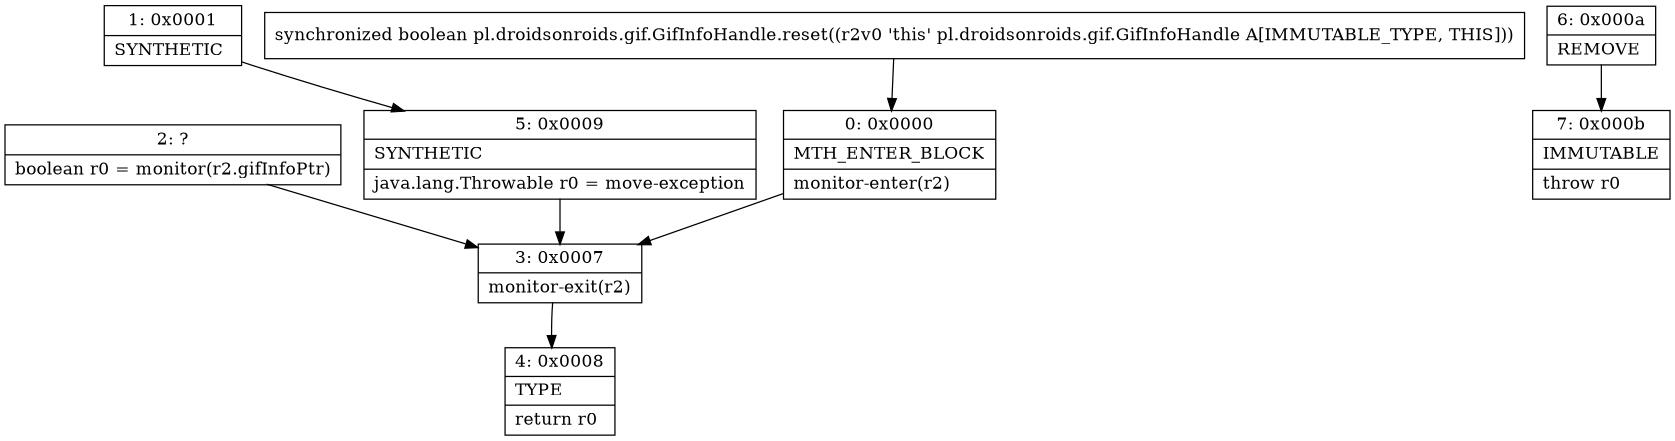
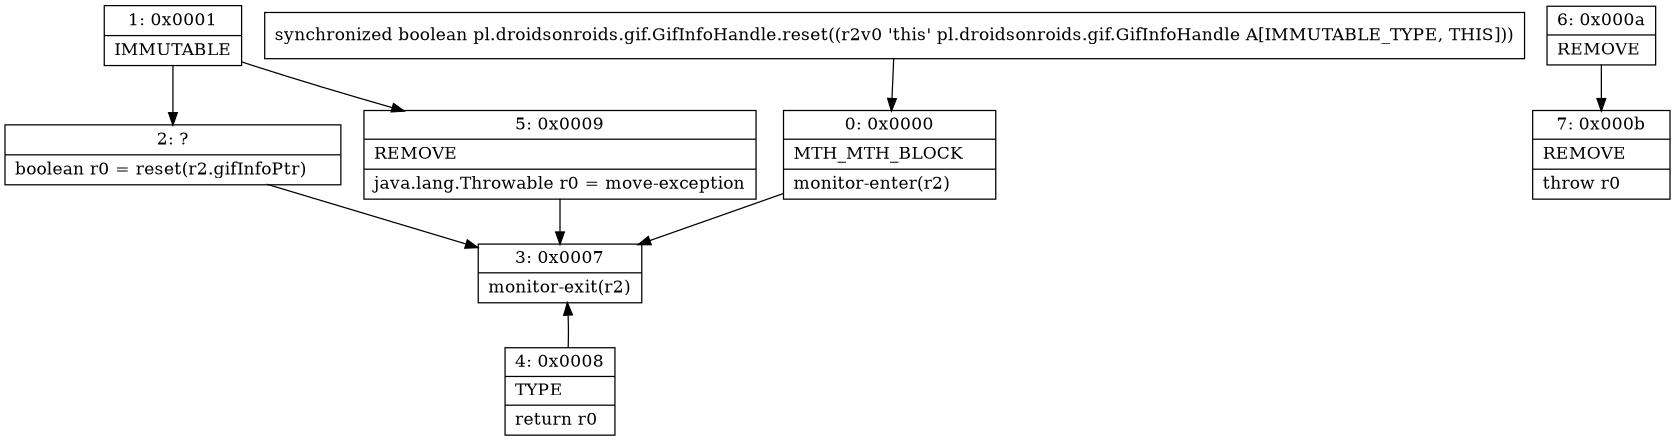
  digraph {
    node [shape=record]
-   n1 [label="{0\:\ 0x0000|MTH_ENTER_BLOCK\l|monitor\-enter(r2)\l}"]
+   n1 [label="{0\:\ 0x0000|MTH_MTH_BLOCK\l|monitor\-enter(r2)\l}"]
    n2 [label="{3\:\ 0x0007|monitor\-exit(r2)\l}"]
-   n3 [label="{1\:\ 0x0001|SYNTHETIC\l}"]
-   n4 [label="{2\:\ ?|boolean r0 = monitor(r2.gifInfoPtr)\l}"]
-   n5 [label="{5\:\ 0x0009|SYNTHETIC\l|java.lang.Throwable r0 = move\-exception\l}"]
+   n3 [label="{1\:\ 0x0001|IMMUTABLE\l}"]
+   n4 [label="{2\:\ ?|boolean r0 = reset(r2.gifInfoPtr)\l}"]
+   n5 [label="{5\:\ 0x0009|REMOVE\l|java.lang.Throwable r0 = move\-exception\l}"]
    n6 [label="{4\:\ 0x0008|TYPE\l|return r0\l}"]
    n7 [label="{6\:\ 0x000a|REMOVE\l}"]
-   n8 [label="{7\:\ 0x000b|IMMUTABLE\l|throw r0\l}"]
+   n8 [label="{7\:\ 0x000b|REMOVE\l|throw r0\l}"]
    n9 [label="{synchronized boolean pl.droidsonroids.gif.GifInfoHandle.reset((r2v0 'this' pl.droidsonroids.gif.GifInfoHandle A[IMMUTABLE_TYPE, THIS])) }"]
    n1 -> n2
-   n2 -> n6
+   n6 -> n2
+   n3 -> n4
    n3 -> n5
    n4 -> n2
    n5 -> n2
    n7 -> n8
    n9 -> n1
  }
